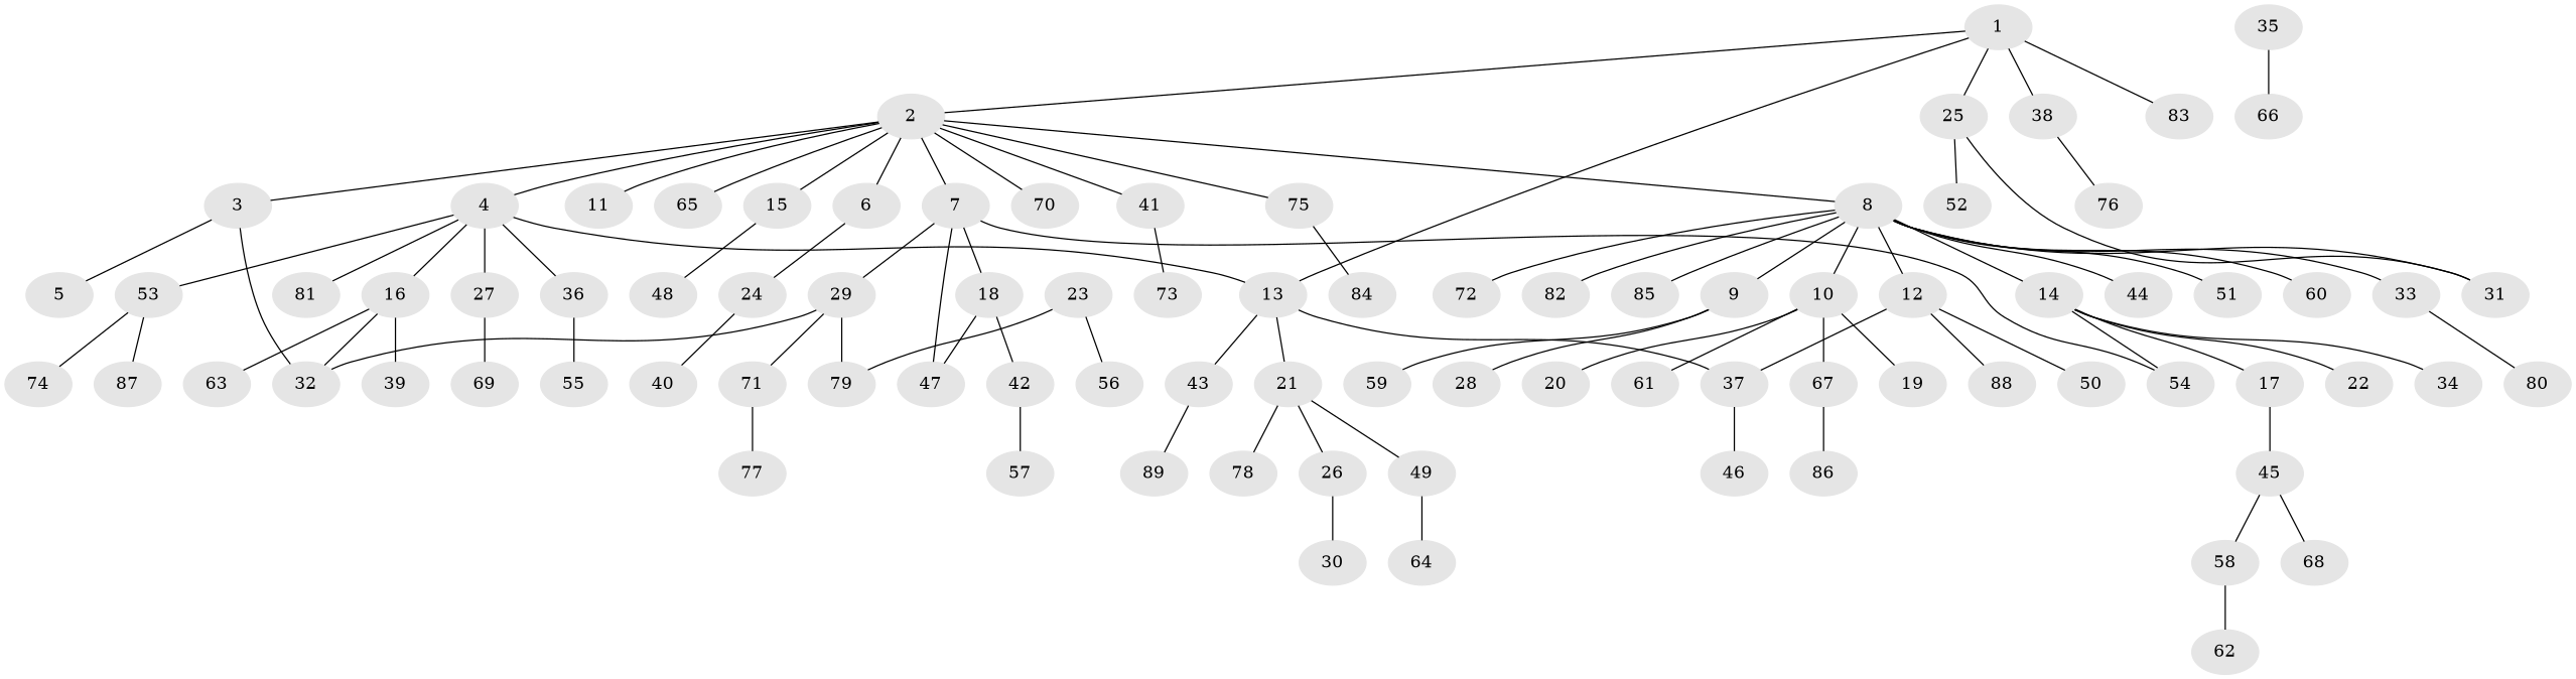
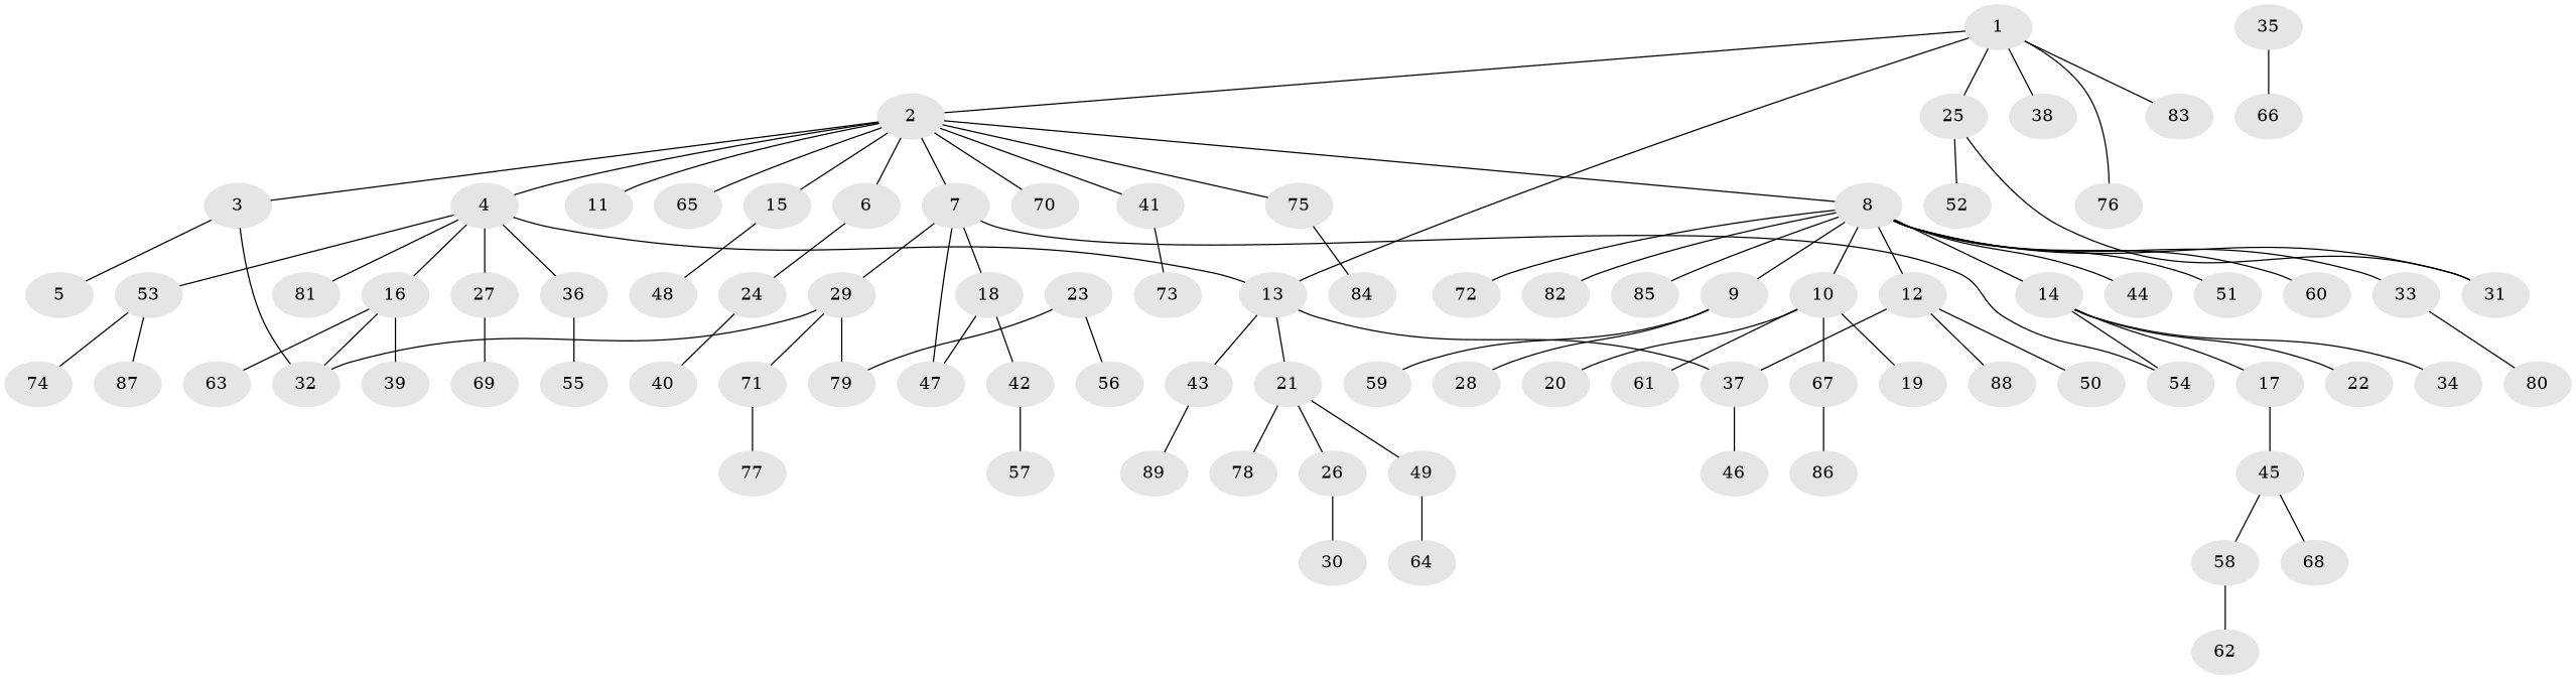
  graph {
    node [color=gray90 style=filled]
    1
    2
    13
    25
    38
    76
    83
    3
    4
    6
    7
    8
    11
    15
    41
    65
    70
    75
    37
    21
    43
    31
    52
    5
    32
    16
    27
    36
    53
    81
    24
    18
    29
    47
    54
    9
    10
    12
    14
    33
    44
    51
    60
    72
    82
    85
    48
    73
    84
    39
    63
    69
    55
    74
    87
    40
    42
    23
    56
    79
    71
    28
    59
    19
    20
    61
    67
    50
    88
    17
    22
    34
    80
    35
    66
    86
    46
    26
    49
    78
    89
    45
    58
    68
    57
    30
    64
    77
    62
    1 -- 2
    1 -- 13
    1 -- 25
    1 -- 38
-   38 -- 76
+   1 -- 76
    1 -- 83
    2 -- 3
    2 -- 4
    2 -- 6
    2 -- 7
    2 -- 8
    2 -- 11
    2 -- 15
    2 -- 41
    2 -- 65
    2 -- 70
    2 -- 75
    13 -- 37
    13 -- 21
    13 -- 43
    25 -- 31
    25 -- 52
    3 -- 5
    3 -- 32
    4 -- 13
    4 -- 16
    4 -- 27
    4 -- 36
    4 -- 53
    4 -- 81
    6 -- 24
    7 -- 18
    7 -- 29
    7 -- 47
    7 -- 54
    8 -- 31
    8 -- 9
    8 -- 10
    8 -- 12
    8 -- 14
    8 -- 33
    8 -- 44
    8 -- 51
    8 -- 60
    8 -- 72
    8 -- 82
    8 -- 85
    15 -- 48
    41 -- 73
    75 -- 84
    37 -- 46
    21 -- 26
    21 -- 49
    21 -- 78
    43 -- 89
    16 -- 32
    16 -- 39
    16 -- 63
    27 -- 69
    36 -- 55
    53 -- 74
    53 -- 87
    24 -- 40
    18 -- 47
    18 -- 42
    29 -- 32
    29 -- 79
    29 -- 71
    9 -- 28
    9 -- 59
    10 -- 19
    10 -- 20
    10 -- 61
    10 -- 67
    12 -- 37
    12 -- 50
    12 -- 88
    14 -- 54
    14 -- 17
    14 -- 22
    14 -- 34
    33 -- 80
    42 -- 57
    23 -- 56
    23 -- 79
    71 -- 77
    67 -- 86
    17 -- 45
    35 -- 66
    26 -- 30
    49 -- 64
    45 -- 58
    45 -- 68
    58 -- 62
  }
